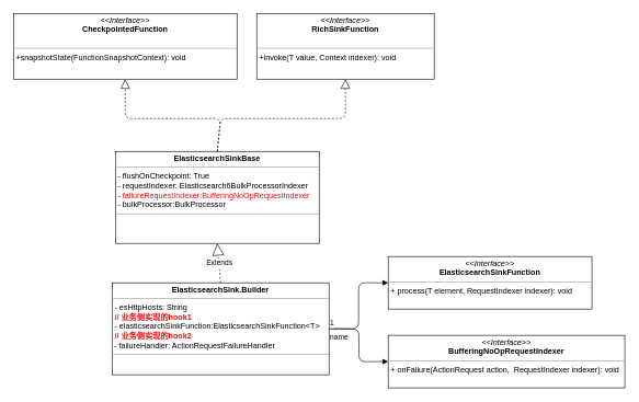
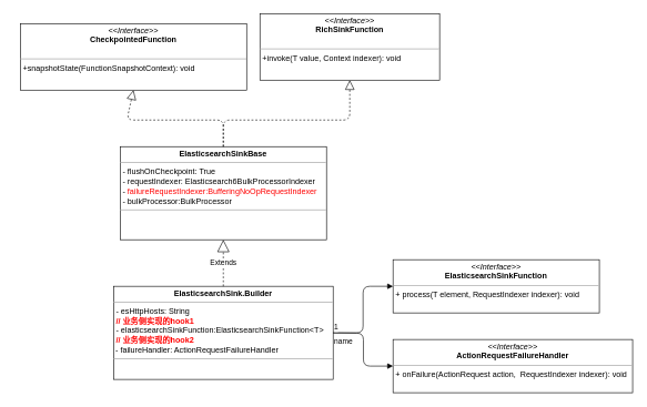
  <mxCell id="0" />
  <mxCell id="1" parent="0" />
- <mxCell id="2" value="&lt;p style=&quot;margin: 0px ; margin-top: 4px ; text-align: center&quot;&gt;&lt;i&gt;&amp;lt;&amp;lt;Interface&amp;gt;&amp;gt;&lt;/i&gt;&lt;br&gt;&lt;b&gt;CheckpointedFunction&lt;/b&gt;&lt;br&gt;&lt;/p&gt;&lt;p style=&quot;margin: 0px ; margin-left: 4px&quot;&gt;&lt;br&gt;&lt;/p&gt;&lt;hr size=&quot;1&quot;&gt;&lt;p style=&quot;margin: 0px ; margin-left: 4px&quot;&gt;+snapshotState(FunctionSnapshotContext): void&lt;/p&gt;&lt;p style=&quot;margin: 0px ; margin-left: 4px&quot;&gt;&lt;br&gt;&lt;/p&gt;" style="verticalAlign=top;align=left;overflow=fill;fontSize=12;fontFamily=Helvetica;html=1;" vertex="1" parent="1"><mxGeometry x="20" y="20" width="340" height="100" as="geometry" /></mxCell>
+ <mxCell id="2" value="&lt;p style=&quot;margin: 0px ; margin-top: 4px ; text-align: center&quot;&gt;&lt;i&gt;&amp;lt;&amp;lt;Interface&amp;gt;&amp;gt;&lt;/i&gt;&lt;br&gt;&lt;b&gt;CheckpointedFunction&lt;/b&gt;&lt;br&gt;&lt;/p&gt;&lt;p style=&quot;margin: 0px ; margin-left: 4px&quot;&gt;&lt;br&gt;&lt;/p&gt;&lt;hr size=&quot;1&quot;&gt;&lt;p style=&quot;margin: 0px ; margin-left: 4px&quot;&gt;+snapshotState(FunctionSnapshotContext): void&lt;/p&gt;&lt;p style=&quot;margin: 0px ; margin-left: 4px&quot;&gt;&lt;br&gt;&lt;/p&gt;" style="verticalAlign=top;align=left;overflow=fill;fontSize=12;fontFamily=Helvetica;html=1;" vertex="1" parent="1"><mxGeometry x="30" y="35" width="340" height="100" as="geometry" /></mxCell>
  <mxCell id="3" value="&lt;p style=&quot;margin: 0px ; margin-top: 4px ; text-align: center&quot;&gt;&lt;i&gt;&amp;lt;&amp;lt;Interface&amp;gt;&amp;gt;&lt;/i&gt;&lt;br&gt;&lt;b&gt;RichSinkFunction&lt;/b&gt;&lt;br&gt;&lt;/p&gt;&lt;p style=&quot;margin: 0px ; margin-left: 4px&quot;&gt;&lt;br&gt;&lt;/p&gt;&lt;hr size=&quot;1&quot;&gt;&lt;p style=&quot;margin: 0px ; margin-left: 4px&quot;&gt;+invoke(T value, Context indexer): void&lt;/p&gt;&lt;p style=&quot;margin: 0px ; margin-left: 4px&quot;&gt;&lt;br&gt;&lt;/p&gt;" style="verticalAlign=top;align=left;overflow=fill;fontSize=12;fontFamily=Helvetica;html=1;" vertex="1" parent="1"><mxGeometry x="390" y="20" width="270" height="100" as="geometry" /></mxCell>
- <mxCell id="4" value="&lt;p style=&quot;margin: 0px ; margin-top: 4px ; text-align: center&quot;&gt;&lt;b&gt;ElasticsearchSinkBase&lt;/b&gt;&lt;br&gt;&lt;/p&gt;&lt;hr size=&quot;1&quot;&gt;&lt;p style=&quot;margin: 0px ; margin-left: 4px&quot;&gt;- flushOnCheckpoint: True&lt;/p&gt;&lt;p style=&quot;margin: 0px ; margin-left: 4px&quot;&gt;- requestIndexer:&amp;nbsp;Elasticsearch6BulkProcessorIndexer&lt;/p&gt;&lt;p style=&quot;margin: 0px ; margin-left: 4px&quot;&gt;-&amp;nbsp;&lt;font color=&quot;#ff0000&quot;&gt;failureRequestIndexer:BufferingNoOpRequestIndexer&lt;/font&gt;&lt;/p&gt;&lt;p style=&quot;margin: 0px ; margin-left: 4px&quot;&gt;-&amp;nbsp;bulkProcessor:BulkProcessor&lt;/p&gt;&lt;hr size=&quot;1&quot;&gt;&lt;p style=&quot;margin: 0px ; margin-left: 4px&quot;&gt;&lt;br&gt;&lt;/p&gt;" style="verticalAlign=top;align=left;overflow=fill;fontSize=12;fontFamily=Helvetica;html=1;" vertex="1" parent="1"><mxGeometry x="175" y="230" width="310" height="140" as="geometry" /></mxCell>
+ <mxCell id="4" value="&lt;p style=&quot;margin: 0px ; margin-top: 4px ; text-align: center&quot;&gt;&lt;b&gt;ElasticsearchSinkBase&lt;/b&gt;&lt;br&gt;&lt;/p&gt;&lt;hr size=&quot;1&quot;&gt;&lt;p style=&quot;margin: 0px ; margin-left: 4px&quot;&gt;- flushOnCheckpoint: True&lt;/p&gt;&lt;p style=&quot;margin: 0px ; margin-left: 4px&quot;&gt;- requestIndexer:&amp;nbsp;Elasticsearch6BulkProcessorIndexer&lt;/p&gt;&lt;p style=&quot;margin: 0px ; margin-left: 4px&quot;&gt;-&amp;nbsp;&lt;font color=&quot;#ff0000&quot;&gt;failureRequestIndexer:BufferingNoOpRequestIndexer&lt;/font&gt;&lt;/p&gt;&lt;p style=&quot;margin: 0px ; margin-left: 4px&quot;&gt;-&amp;nbsp;bulkProcessor:BulkProcessor&lt;/p&gt;&lt;hr size=&quot;1&quot;&gt;&lt;p style=&quot;margin: 0px ; margin-left: 4px&quot;&gt;&lt;br&gt;&lt;/p&gt;" style="verticalAlign=top;align=left;overflow=fill;fontSize=12;fontFamily=Helvetica;html=1;" vertex="1" parent="1"><mxGeometry x="180" y="220" width="310" height="140" as="geometry" /></mxCell>
  <mxCell id="5" value="" style="endArrow=block;dashed=1;endFill=0;endSize=12;html=1;entryX=0.5;entryY=1;entryDx=0;entryDy=0;exitX=0.5;exitY=0;exitDx=0;exitDy=0;" edge="1" parent="1" source="4" target="2"><mxGeometry width="160" relative="1" as="geometry"><mxPoint x="370" y="70" as="sourcePoint" /><mxPoint x="370" y="70" as="targetPoint" /><Array as="points"><mxPoint x="335" y="180" /><mxPoint x="190" y="180" /></Array></mxGeometry></mxCell>
  <mxCell id="6" value="" style="endArrow=block;dashed=1;endFill=0;endSize=12;html=1;entryX=0.5;entryY=1;entryDx=0;entryDy=0;exitX=0.5;exitY=0;exitDx=0;exitDy=0;" edge="1" parent="1" source="4" target="3"><mxGeometry width="160" relative="1" as="geometry"><mxPoint x="370" y="230" as="sourcePoint" /><mxPoint x="610" y="190" as="targetPoint" /><Array as="points"><mxPoint x="335" y="180" /><mxPoint x="525" y="180" /></Array></mxGeometry></mxCell>
  <mxCell id="7" value="&lt;p style=&quot;margin: 0px ; margin-top: 4px ; text-align: center&quot;&gt;&lt;b&gt;ElasticsearchSink.Builder&lt;/b&gt;&lt;br&gt;&lt;/p&gt;&lt;hr size=&quot;1&quot;&gt;&lt;p style=&quot;margin: 0px ; margin-left: 4px&quot;&gt;- esHttpHosts: String&lt;/p&gt;&lt;p style=&quot;margin: 0px ; margin-left: 4px&quot;&gt;&lt;b&gt;&lt;font color=&quot;#ff0000&quot;&gt;// 业务侧实现的hook1&lt;/font&gt;&lt;/b&gt;&lt;/p&gt;&lt;p style=&quot;margin: 0px ; margin-left: 4px&quot;&gt;- elasticsearchSinkFunction:ElasticsearchSinkFunction&amp;lt;T&amp;gt;&lt;/p&gt;&lt;p style=&quot;margin: 0px ; margin-left: 4px&quot;&gt;&lt;b&gt;&lt;font color=&quot;#ff0000&quot;&gt;// 业务侧实现的hook2&lt;/font&gt;&lt;/b&gt;&lt;/p&gt;&lt;div&gt;&amp;nbsp;-&amp;nbsp;failureHandler: ActionRequestFailureHandler&lt;/div&gt;&lt;hr size=&quot;1&quot;&gt;&lt;p style=&quot;margin: 0px ; margin-left: 4px&quot;&gt;&lt;br&gt;&lt;/p&gt;" style="verticalAlign=top;align=left;overflow=fill;fontSize=12;fontFamily=Helvetica;html=1;" vertex="1" parent="1"><mxGeometry x="170" y="430" width="330" height="140" as="geometry" /></mxCell>
  <mxCell id="8" value="&lt;p style=&quot;margin: 0px ; margin-top: 4px ; text-align: center&quot;&gt;&lt;i&gt;&amp;lt;&amp;lt;Interface&amp;gt;&amp;gt;&lt;/i&gt;&lt;br&gt;&lt;b&gt;ElasticsearchSinkFunction&lt;/b&gt;&lt;/p&gt;&lt;hr size=&quot;1&quot;&gt;&lt;p style=&quot;margin: 0px ; margin-left: 4px&quot;&gt;+ process(T element, RequestIndexer indexer): void&lt;br&gt;&lt;/p&gt;" style="verticalAlign=top;align=left;overflow=fill;fontSize=12;fontFamily=Helvetica;html=1;" vertex="1" parent="1"><mxGeometry x="590" y="390" width="310" height="80" as="geometry" /></mxCell>
- <mxCell id="9" value="&lt;p style=&quot;margin: 0px ; margin-top: 4px ; text-align: center&quot;&gt;&lt;i&gt;&amp;lt;&amp;lt;Interface&amp;gt;&amp;gt;&lt;/i&gt;&lt;br&gt;&lt;b&gt;BufferingNoOpRequestIndexer&lt;/b&gt;&lt;br&gt;&lt;/p&gt;&lt;hr size=&quot;1&quot;&gt;&lt;p style=&quot;margin: 0px ; margin-left: 4px&quot;&gt;+ onFailure(ActionRequest action, &amp;nbsp;RequestIndexer indexer): void&lt;br&gt;&lt;/p&gt;" style="verticalAlign=top;align=left;overflow=fill;fontSize=12;fontFamily=Helvetica;html=1;" vertex="1" parent="1"><mxGeometry x="590" y="510" width="360" height="80" as="geometry" /></mxCell>
+ <mxCell id="9" value="&lt;p style=&quot;margin: 0px ; margin-top: 4px ; text-align: center&quot;&gt;&lt;i&gt;&amp;lt;&amp;lt;Interface&amp;gt;&amp;gt;&lt;/i&gt;&lt;br&gt;&lt;b&gt;ActionRequestFailureHandler&lt;/b&gt;&lt;br&gt;&lt;/p&gt;&lt;hr size=&quot;1&quot;&gt;&lt;p style=&quot;margin: 0px ; margin-left: 4px&quot;&gt;+ onFailure(ActionRequest action, &amp;nbsp;RequestIndexer indexer): void&lt;br&gt;&lt;/p&gt;" style="verticalAlign=top;align=left;overflow=fill;fontSize=12;fontFamily=Helvetica;html=1;" vertex="1" parent="1"><mxGeometry x="590" y="510" width="360" height="80" as="geometry" /></mxCell>
  <mxCell id="10" value="Extends" style="endArrow=block;endSize=16;endFill=0;html=1;exitX=0.5;exitY=0;exitDx=0;exitDy=0;entryX=0.5;entryY=1;entryDx=0;entryDy=0;dashed=1;" edge="1" parent="1" source="7" target="4"><mxGeometry width="160" relative="1" as="geometry"><mxPoint x="330" y="380" as="sourcePoint" /><mxPoint x="490" y="380" as="targetPoint" /></mxGeometry></mxCell>
  <mxCell id="11" value="name" style="endArrow=block;endFill=1;html=1;edgeStyle=orthogonalEdgeStyle;align=left;verticalAlign=top;exitX=1;exitY=0.5;exitDx=0;exitDy=0;entryX=0;entryY=0.5;entryDx=0;entryDy=0;" edge="1" parent="1" source="7" target="8"><mxGeometry x="-1" relative="1" as="geometry"><mxPoint x="500" y="470" as="sourcePoint" /><mxPoint x="660" y="470" as="targetPoint" /></mxGeometry></mxCell>
  <mxCell id="12" value="1" style="edgeLabel;resizable=0;html=1;align=left;verticalAlign=bottom;" connectable="0" vertex="1" parent="11"><mxGeometry x="-1" relative="1" as="geometry" /></mxCell>
  <mxCell id="13" value="name" style="endArrow=block;endFill=1;html=1;edgeStyle=orthogonalEdgeStyle;align=left;verticalAlign=top;entryX=0;entryY=0.5;entryDx=0;entryDy=0;" edge="1" parent="1" target="9"><mxGeometry x="-1" relative="1" as="geometry"><mxPoint x="500" y="500" as="sourcePoint" /><mxPoint x="660" y="500" as="targetPoint" /></mxGeometry></mxCell>
  <mxCell id="14" value="1" style="edgeLabel;resizable=0;html=1;align=left;verticalAlign=bottom;" connectable="0" vertex="1" parent="13"><mxGeometry x="-1" relative="1" as="geometry" /></mxCell>
